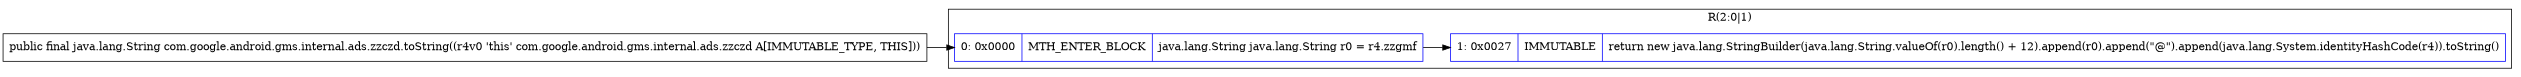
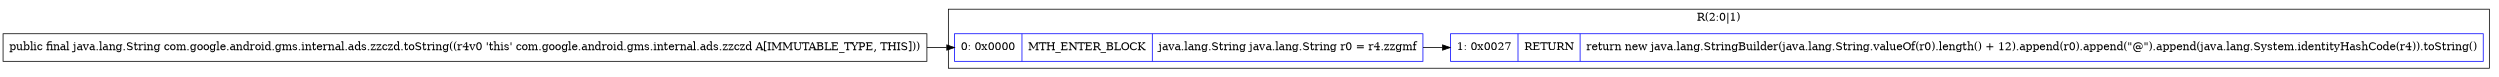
  digraph {
    rankdir=LR
    node [color=blue shape=record]
    n1 [label="{0\:\ 0x0000|MTH_ENTER_BLOCK\l|java.lang.String java.lang.String r0 = r4.zzgmf\l}"]
-   n2 [label="{1\:\ 0x0027|IMMUTABLE\l|return new java.lang.StringBuilder(java.lang.String.valueOf(r0).length() + 12).append(r0).append(\"@\").append(java.lang.System.identityHashCode(r4)).toString()\l}"]
+   n2 [label="{1\:\ 0x0027|RETURN\l|return new java.lang.StringBuilder(java.lang.String.valueOf(r0).length() + 12).append(r0).append(\"@\").append(java.lang.System.identityHashCode(r4)).toString()\l}"]
    n3 [label="{public final java.lang.String com.google.android.gms.internal.ads.zzczd.toString((r4v0 'this' com.google.android.gms.internal.ads.zzczd A[IMMUTABLE_TYPE, THIS])) }" color=""]
    subgraph cluster_1 {
      label="R(2:0|1)"
      n1
      n2
    }
    n1 -> n2
    n3 -> n1
  }
